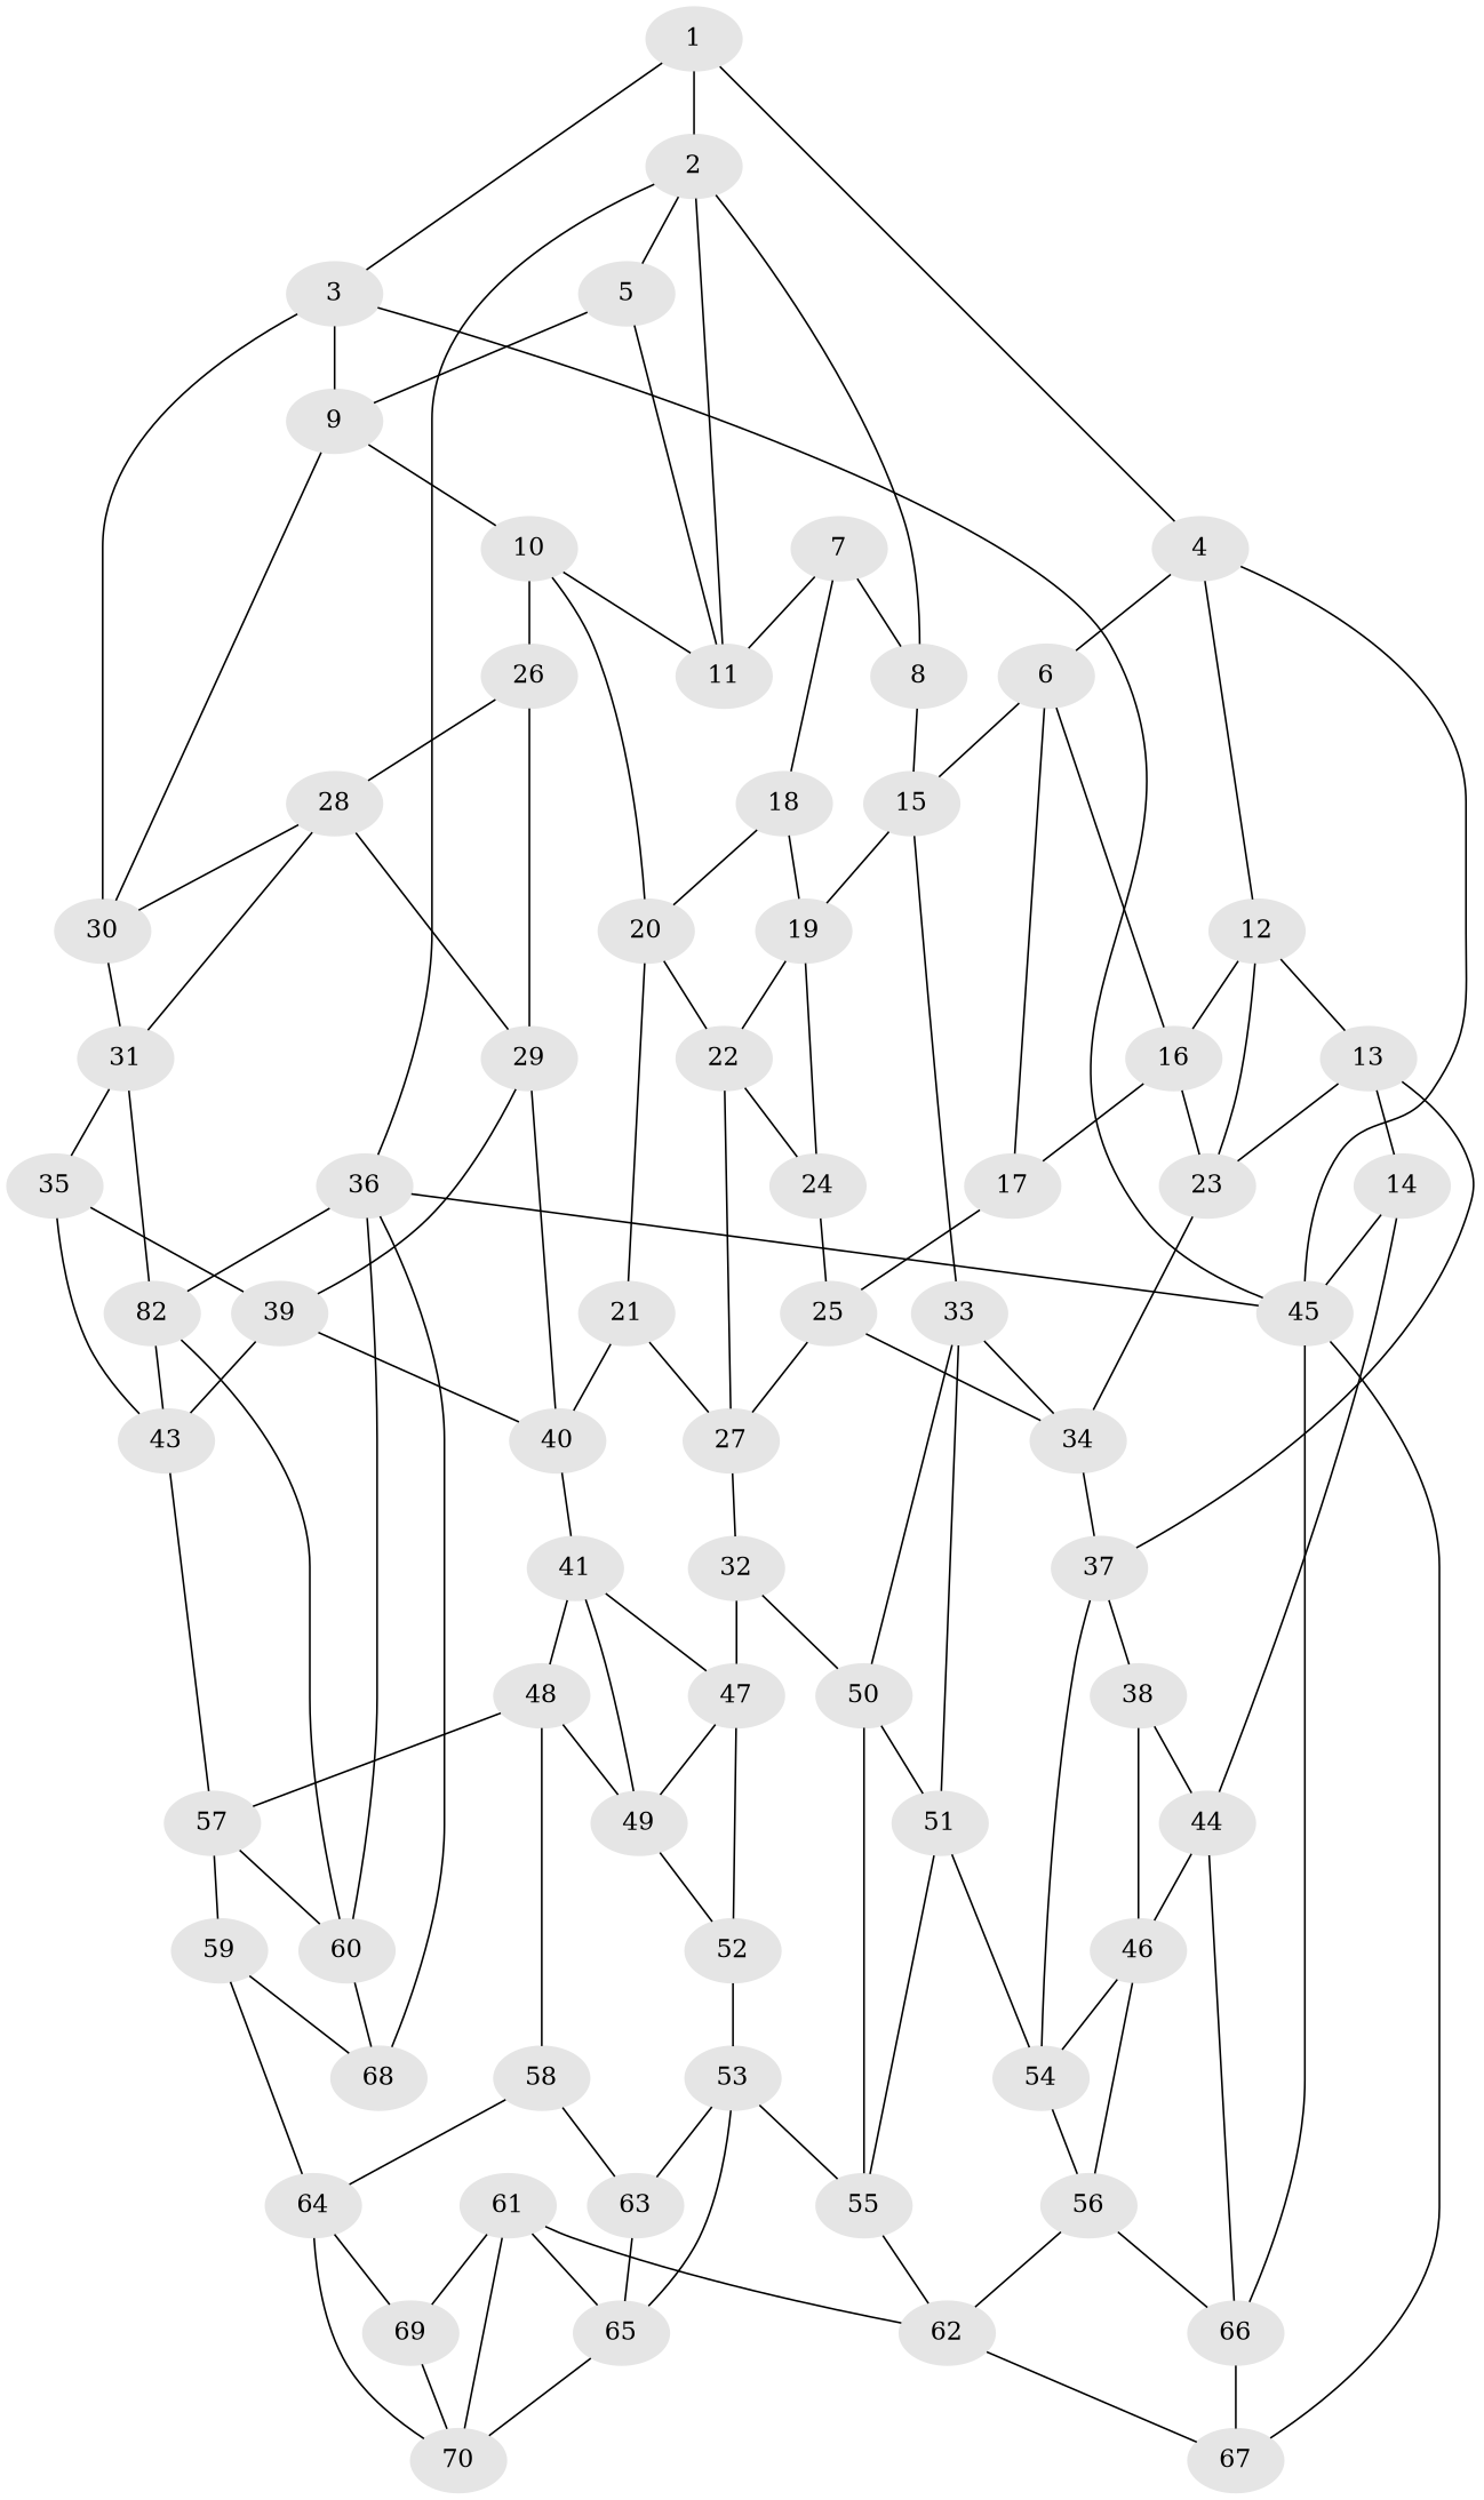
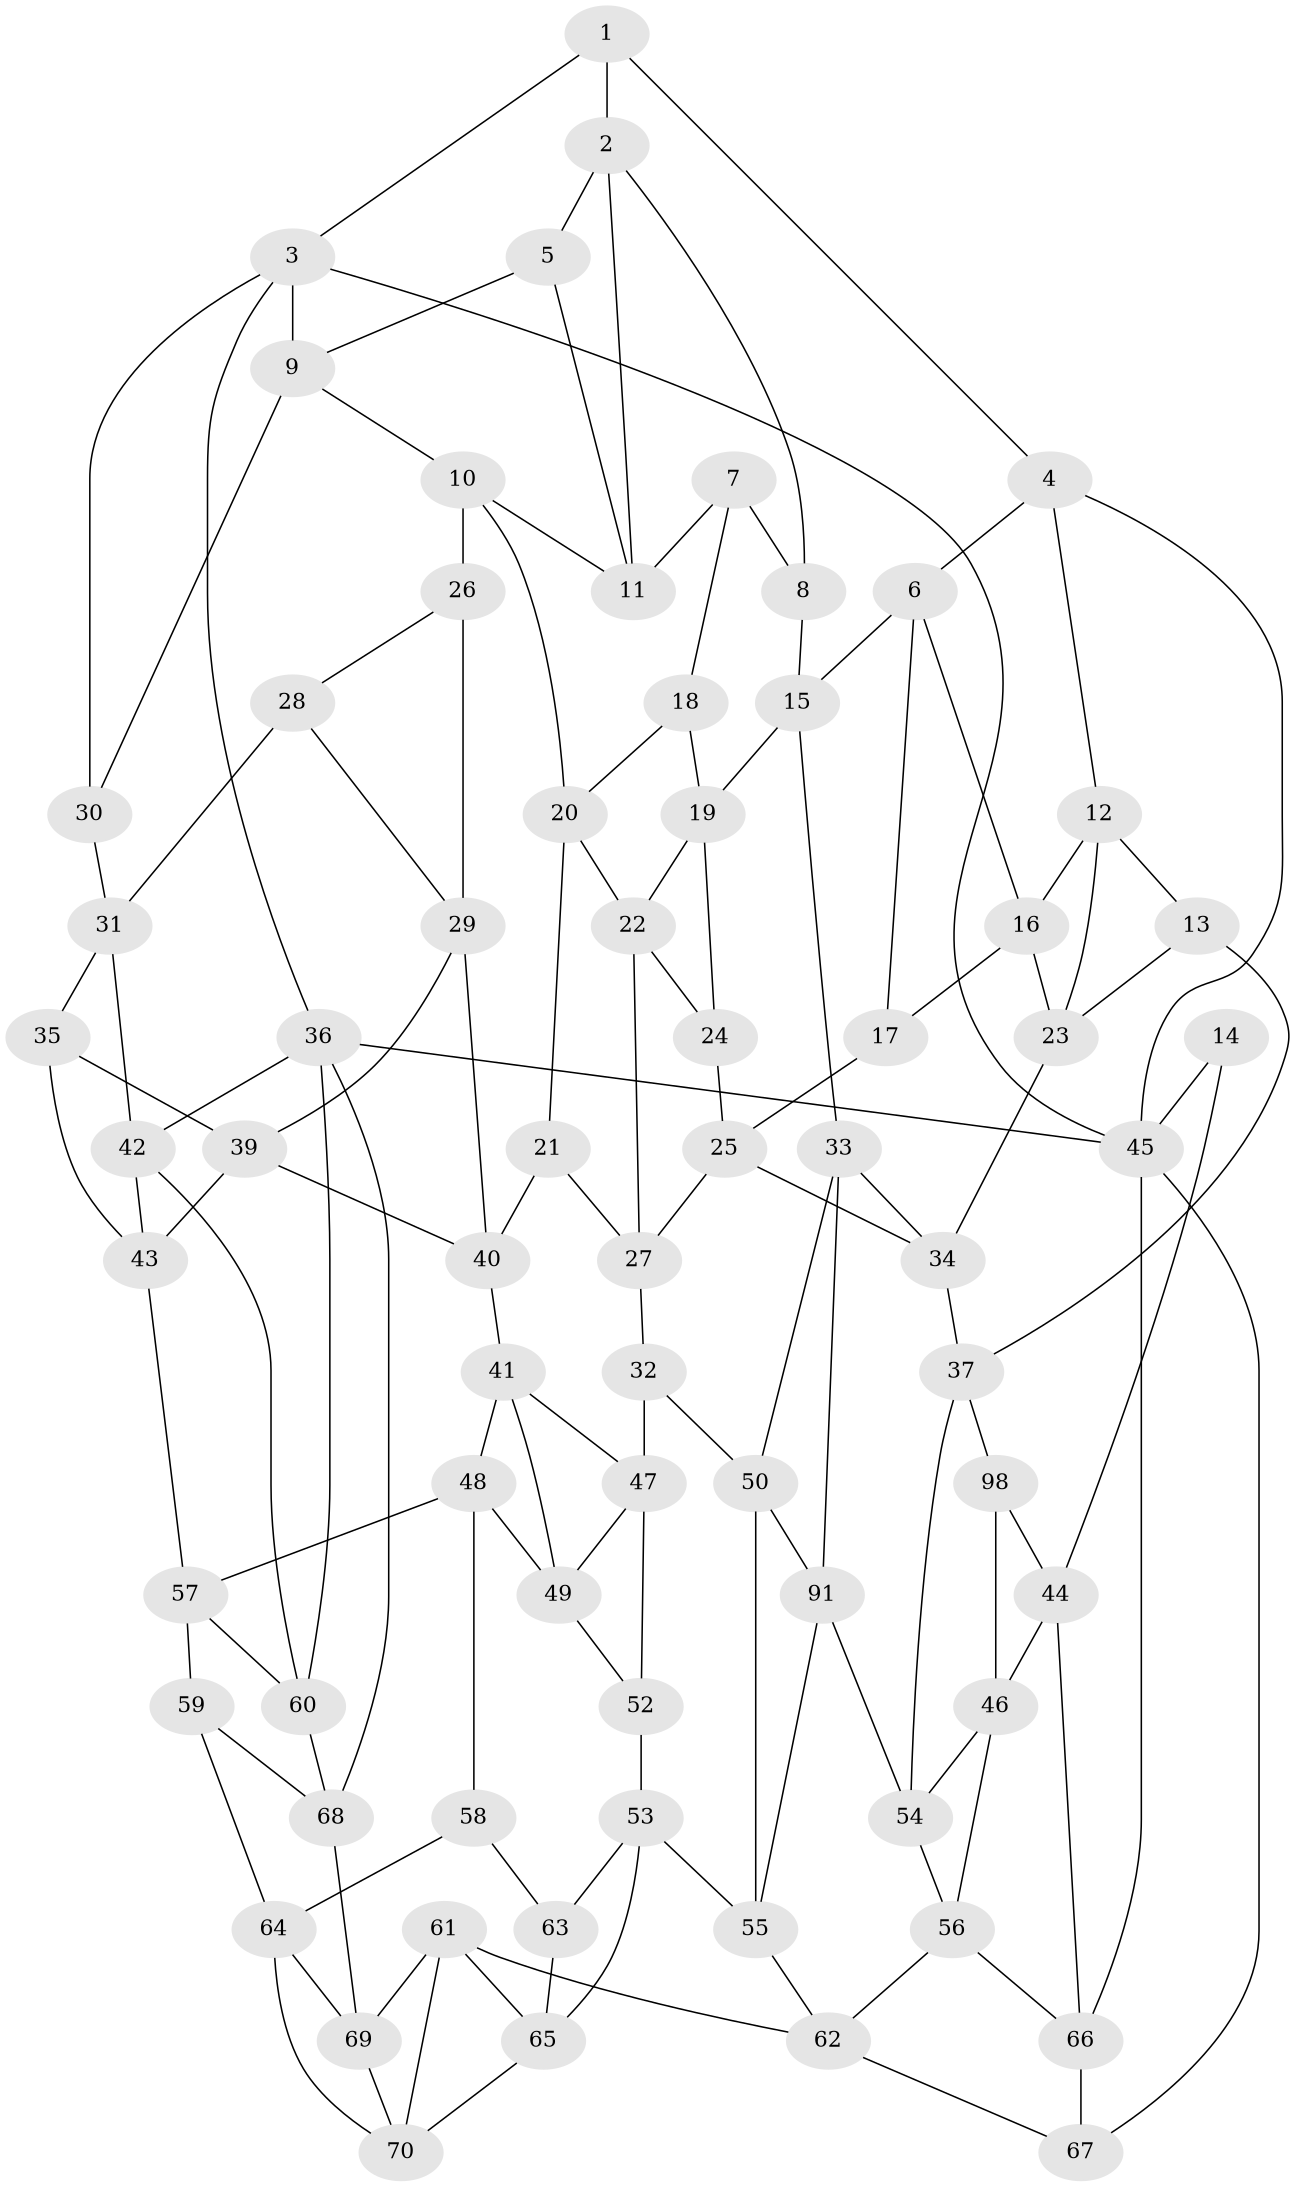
  graph {
    node [color=gray90 style=filled]
    edge [weight=1.0]
    1
    2
    3
    4
    5
    8
    11
    9
    30
    36
    45
    6
    12
    15
    10
    31
-   42 [label=82]
+   42
    60
    68
    66
    67
    16
    17
    13
    23
    19
    33
    25
    7
    18
    20
    26
    22
    21
    28
    29
    14
    37
    34
    44
-   38
+   38 [label=98]
    54
    46
    24
    27
    40
    32
    41
    39
    47
    50
    35
    43
    49
    52
-   51
+   51 [label=91]
    55
    57
    69
    56
    48
    58
    59
    62
    53
    63
    64
    65
    70
    61
    1 -- 2
    1 -- 3
    1 -- 4
    2 -- 5
    2 -- 8
    2 -- 11
    3 -- 9
    3 -- 30
-   2 -- 36
+   3 -- 36
    3 -- 45
    4 -- 45
    4 -- 6
    4 -- 12
    5 -- 11
    5 -- 9
    8 -- 15
    9 -- 30
    9 -- 10
    30 -- 31
    36 -- 45
    36 -- 42
    36 -- 60
    36 -- 68
    45 -- 66
    45 -- 67
    6 -- 15
    6 -- 16
    6 -- 17
    12 -- 16
    12 -- 13
    12 -- 23
    15 -- 19
    15 -- 33
    10 -- 11
    10 -- 20
    10 -- 26
    31 -- 42
    31 -- 35
    42 -- 60
    42 -- 43
    60 -- 68
+   68 -- 69
    66 -- 67
    16 -- 17
    16 -- 23
    17 -- 25
    13 -- 23
-   13 -- 14
    13 -- 37
    23 -- 34
    19 -- 22
    19 -- 24
    33 -- 34
    33 -- 50
    33 -- 51
    25 -- 34
    25 -- 27
    7 -- 8
    7 -- 11
    7 -- 18
    18 -- 19
    18 -- 20
    20 -- 22
    20 -- 21
    26 -- 28
    26 -- 29
    22 -- 24
    22 -- 27
    21 -- 27
    21 -- 40
-   28 -- 30
    28 -- 31
    28 -- 29
    29 -- 40
    29 -- 39
    14 -- 45
    14 -- 44
    37 -- 38
    37 -- 54
    34 -- 37
    44 -- 66
    44 -- 46
    38 -- 44
    38 -- 46
    54 -- 56
    46 -- 54
    46 -- 56
    24 -- 25
    27 -- 32
    40 -- 41
    32 -- 47
    32 -- 50
    41 -- 47
    41 -- 49
    41 -- 48
    39 -- 40
    39 -- 43
    47 -- 49
    47 -- 52
    50 -- 51
    50 -- 55
    35 -- 39
    35 -- 43
    43 -- 57
    49 -- 52
    52 -- 53
    51 -- 54
    51 -- 55
    55 -- 62
    57 -- 60
    57 -- 59
    69 -- 70
    56 -- 66
    56 -- 62
    48 -- 49
    48 -- 57
    48 -- 58
    58 -- 63
    58 -- 64
    59 -- 68
    59 -- 64
    62 -- 67
    53 -- 55
    53 -- 63
    53 -- 65
    63 -- 65
    64 -- 69
    64 -- 70
    65 -- 70
    61 -- 69
    61 -- 62
    61 -- 65
    61 -- 70
  }
